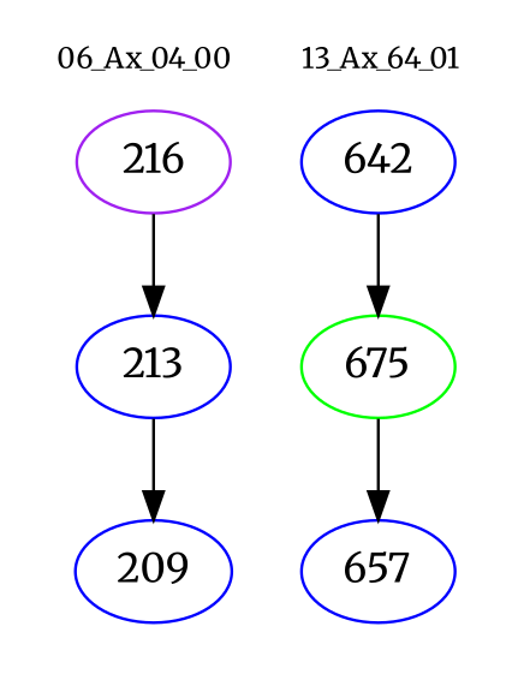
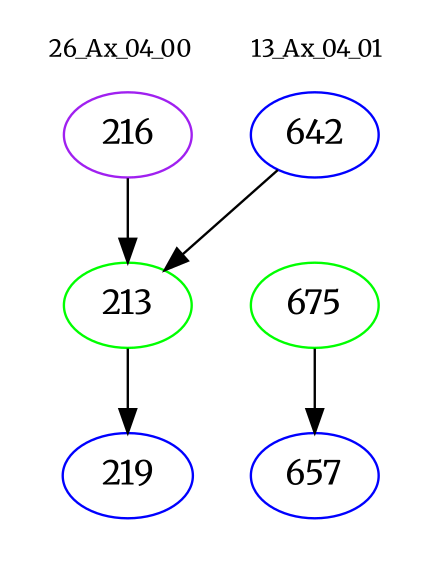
  digraph {
    fontname=Merriweather
    node [color=blue fontname=Merriweather]
    edge [color=black fontname=Merriweather]
    n1 [color=purple label=216]
-   n2 [label=213]
-   n3 [label=209]
+   n2 [color=green label=213]
+   n3 [label=219]
    n4 [label=642]
    n5 [color=green label=675]
    n6 [label=657]
    subgraph cluster_1 {
      color=white
      fontsize=10
-     label="06_Ax_04_00"
+     label="26_Ax_04_00"
      n1
      n2
      n3
    }
    subgraph cluster_2 {
      color=white
      fontsize=10
-     label="13_Ax_64_01"
+     label="13_Ax_04_01"
      n4
      n5
      n6
    }
    n1 -> n2
    n2 -> n3
-   n4 -> n5
+   n4 -> n2
    n5 -> n6
  }
